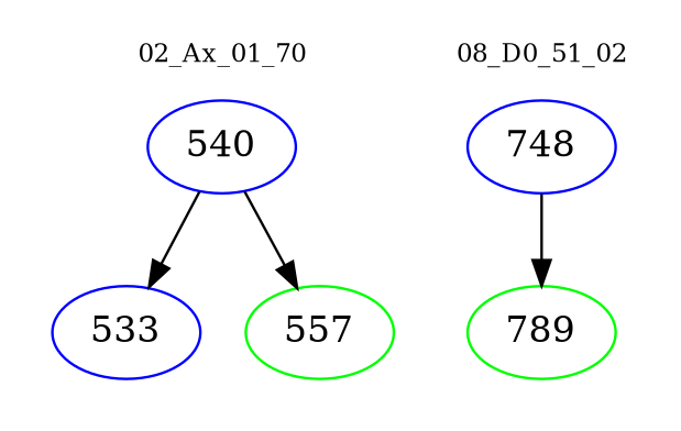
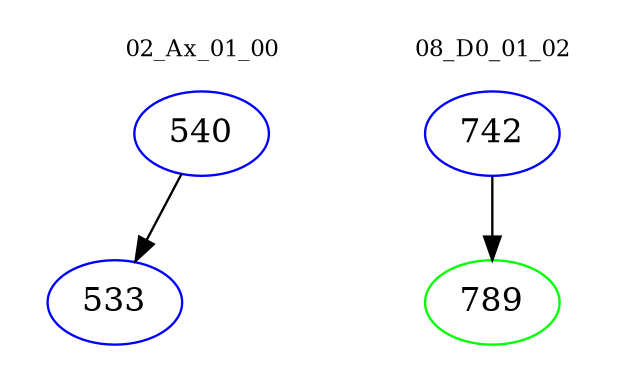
  digraph {
    node [color=blue]
    edge [color=black]
    n1 [label=540]
    n2 [label=533]
-   n3 [color=green label=557]
-   n4 [label=748]
+   n4 [label=742]
    n5 [color=green label=789]
    subgraph cluster_1 {
      color=white
      fontsize=10
-     label="02_Ax_01_70"
+     label="02_Ax_01_00"
      n1
      n2
-     n3
    }
    subgraph cluster_2 {
      color=white
      fontsize=10
-     label="08_D0_51_02"
+     label="08_D0_01_02"
      n4
      n5
    }
    n1 -> n2
-   n1 -> n3
    n4 -> n5
  }
